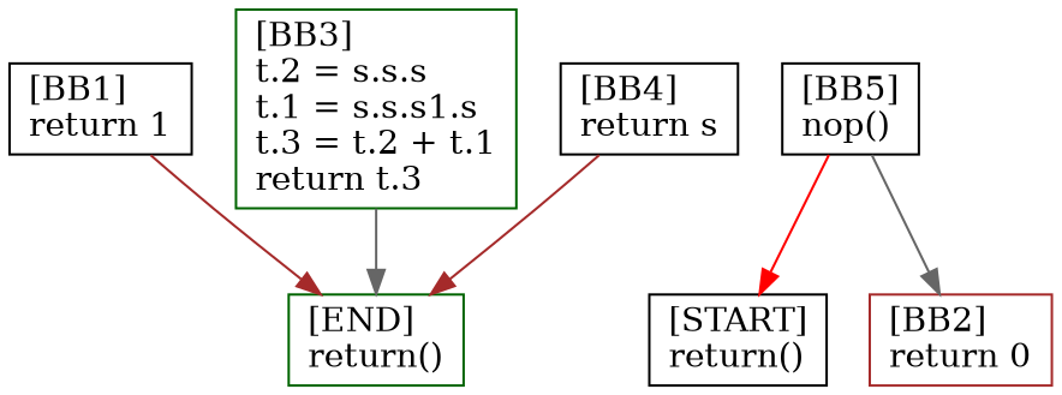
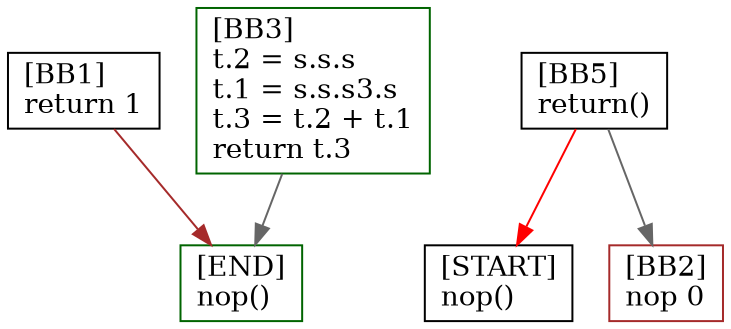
  digraph {
    node [color=black shape=box]
    edge [color=brown]
    n1 [label="[BB1]\lreturn 1\l"]
-   n2 [color=darkgreen label="[END]\lreturn()\l"]
-   n3 [label="[START]\lreturn()\l"]
-   n4 [label="[BB5]\lnop()\l"]
-   n5 [color=brown label="[BB2]\lreturn 0\l"]
-   n6 [color=darkgreen label="[BB3]\lt.2 = s.s.s\lt.1 = s.s.s1.s\lt.3 = t.2 + t.1\lreturn t.3\l"]
-   n7 [label="[BB4]\lreturn s\l"]
+   n2 [color=darkgreen label="[END]\lnop()\l"]
+   n3 [label="[START]\lnop()\l"]
+   n4 [label="[BB5]\lreturn()\l"]
+   n5 [color=brown label="[BB2]\lnop 0\l"]
+   n6 [color=darkgreen label="[BB3]\lt.2 = s.s.s\lt.1 = s.s.s3.s\lt.3 = t.2 + t.1\lreturn t.3\l"]
    n1 -> n2
    n4 -> n3 [color=red]
    n4 -> n5 [color=gray40]
    n6 -> n2 [color=gray40]
-   n7 -> n2
  }
